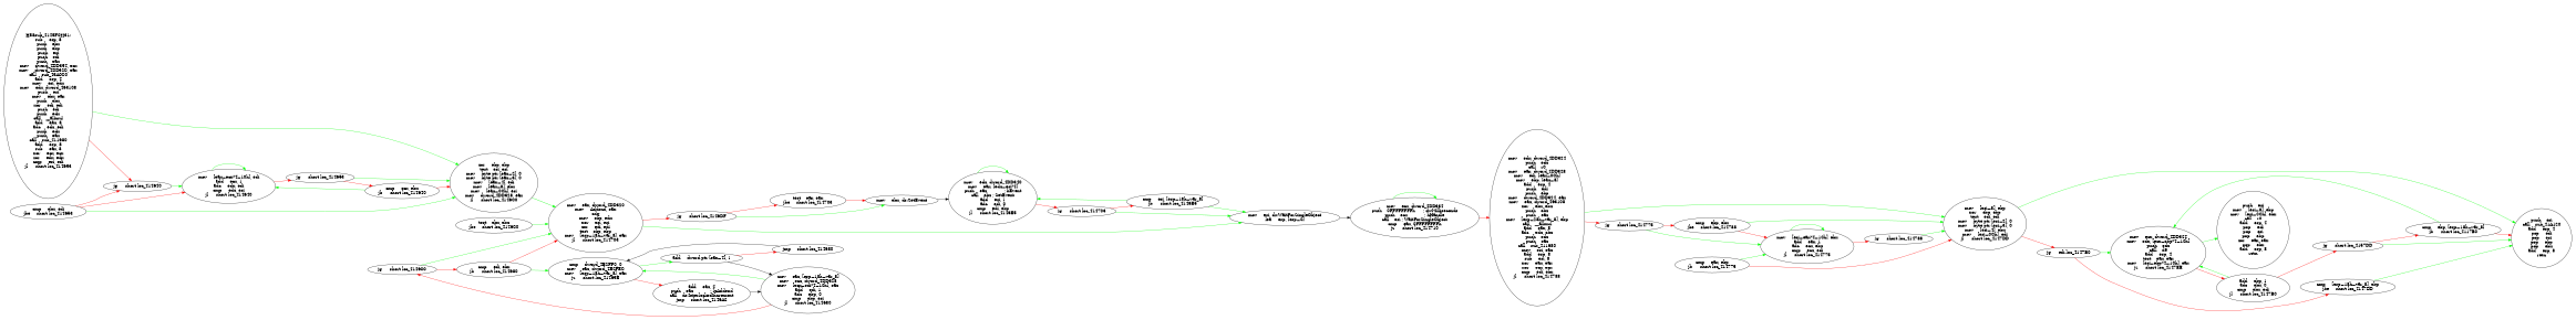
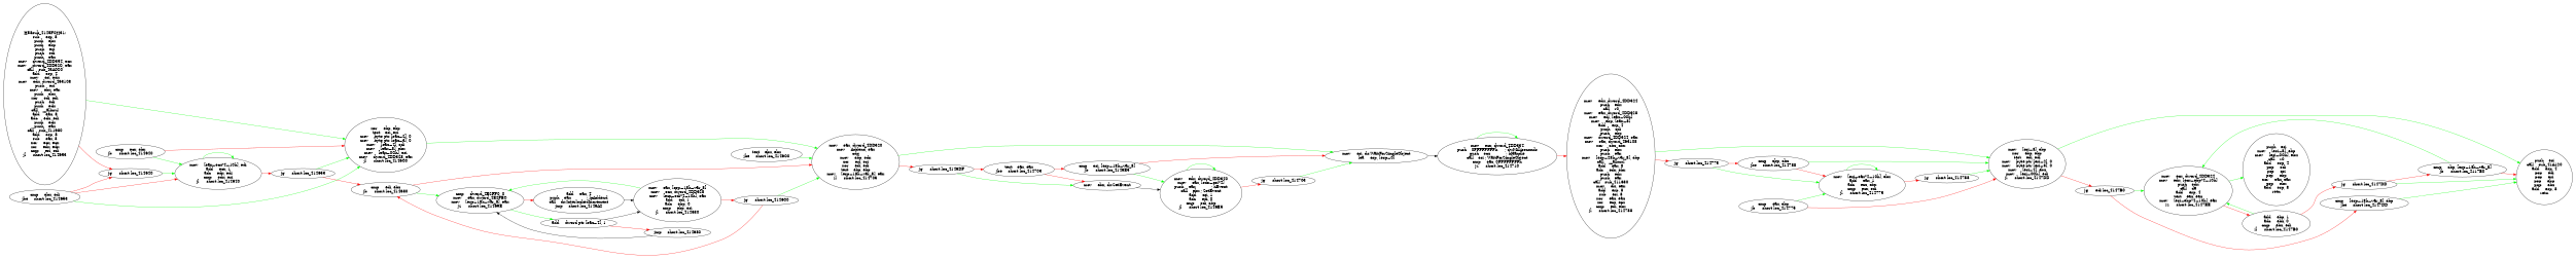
  digraph {
    rankdir=LR
    edge [color=green]
    n1 [label="58sub_4145F031:\nsub     esp, 8\npush    ebx\npush    ebp\npush    esi\npush    edi\npush    eax\nmov     dword_4DD354, ecx\nmov     dword_4DD32C, eax\ncall    sub_43A0C0\nadd     esp, 4\nmov     esi, edx\nmov     edx, dword_463108\npush    esi\nmov     ebx, eax\npush    ebx\nxor     edi, edi\npush    edi\npush    edx\ncall    __allmul\nadd     eax, 8\nadc     edx, edi\npush    edx\npush    eax\ncall    sub_411680\nadd     esp, 8\nsub     eax, 8\nxor     ecx, ecx\nxor     edx, edx\ncmp     esi, edi\njl      short loc_414653"]
    n2 [label="jg      short loc_414640"]
    n3 [label="xor     ebp, ebp\ntest    esi, esi\nmov     byte ptr [eax+2], 0\nmov     byte ptr [eax+3], 0\nmov     [eax+4], edi\nmov     [eax+8], ebx\nmov     [eax+0Ch], esi\nmov     dword_4DD328, eax\njl      short loc_4146C0"]
    n4 [label="mov     [eax+ecx*4+10h], edi\nadd     ecx, 1\nadc     edx, edi\ncmp     edx, esi\njl      short loc_414640"]
    n5 [label="mov     eax, dword_4DD320\nmov     Addend, eax\ncdq\nmov     ebp, edx\nxor     esi, esi\nxor     edi, edi\ntest    ebp, ebp\nmov     [esp+18h+var_8], eax\njl      short loc_414703"]
    n6 [label="cmp     ebx, edi\njbe     short loc_414653"]
    n7 [label="jg      short loc_414653"]
    n8 [label="cmp     ecx, ebx\njb      short loc_414640"]
    n9 [label="jg      short loc_4146DF"]
    n10 [label="mov     esi, ds:WaitForSingleObject\nlea     esp, [esp+0]"]
    n11 [label="test    ebx, ebx\njbe     short loc_4146C0"]
    n12 [label="cmp     dword_4E2FF0, 0\nmov     eax, dword_4E2FEC\nmov     [esp+18h+var_8], eax\njz      short loc_41469E"]
    n13 [label="add     eax, 4\npush    eax             ; lpAddend\ncall    ds:InterlockedIncrement\njmp     short loc_4146A2"]
    n14 [label="add     dword ptr [eax+4], 1"]
    n15 [label="jmp     short loc_414680"]
    n16 [label="mov     eax, [esp+18h+var_8]\nmov     ecx, dword_4DD328\nmov     [ecx+edi*4+10h], eax\nadd     edi, 1\nadc     ebp, 0\ncmp     ebp, esi\njl      short loc_414680"]
    n17 [label="jg      short loc_4146C0"]
    n18 [label="cmp     edi, ebx\njb      short loc_414680"]
    n19 [label="test    eax, eax\njbe     short loc_414703"]
    n20 [label="mov     ebx, ds:SetEvent"]
    n21 [label="mov     ecx, dword_4DD334\npush    0FFFFFFFFh      ; dwMilliseconds\npush    ecx             ; hHandle\ncall    esi ; WaitForSingleObject\ncmp     eax, 0FFFFFFFFh\njz      short loc_414710"]
    n22 [label="mov     edx, dword_4DD340\nmov     eax, [edx+esi*4]\npush    eax             ; hEvent\ncall    ebx ; SetEvent\nadd     esi, 1\nadc     edi, 0\ncmp     edi, ebp\njl      short loc_4146E5"]
    n23 [label="jg      short loc_414703"]
    n24 [label="cmp     esi, [esp+18h+var_8]\njb      short loc_4146E5"]
    n25 [label="mov     edx, dword_4DD324\npush    edx\ncall    r0\nmov     eax, dword_4DD328\nmov     edi, [eax+0Ch]\nmov     ebp, [eax+8]\nadd     esp, 4\npush    edi\npush    ebp\nmov     dword_4DD324, eax\nmov     eax, dword_463108\nxor     ebx, ebx\npush    ebx\npush    eax\nmov     [esp+28h+var_8], ebp\ncall    __allmul\nadd     eax, 8\nadc     edx, ebx\npush    edx\npush    eax\ncall    sub_411680\nmov     esi, eax\nadd     esp, 8\nsub     esi, 8\nxor     eax, eax\nxor     ecx, ecx\ncmp     edi, ebx\njl      short loc_414788"]
    n26 [label="jg      short loc_414775"]
    n27 [label="mov     [esi+8], ebp\nxor     ebp, ebp\ntest    edi, edi\nmov     byte ptr [esi+2], 0\nmov     byte ptr [esi+3], 0\nmov     [esi+4], ebx\nmov     [esi+0Ch], edi\njl      short loc_4147DD"]
    n28 [label="cmp     ebp, ebx\njbe     short loc_414788"]
    n29 [label="mov     [esi+eax*4+10h], ebx\nadd     eax, 1\nadc     ecx, ebx\ncmp     ecx, edi\njl      short loc_414775"]
    n30 [label="jg      edi loc_4147B0"]
    n31 [label="push    esi\ncall    sub_41A120\nadd     esp, 4\npop     edi\npop     esi\npop     ebp\npop     ebx\nadd     esp, 8\nretn"]
    n32 [label="jg      short loc_414788"]
    n33 [label="cmp     eax, ebp\njb      short loc_414775"]
    n34 [label="cmp     [esp+18h+var_8], ebp\njbe     short loc_4147DD"]
    n35 [label="mov     ecx, dword_4DD324\nmov     edx, [ecx+ebp*4+10h]\npush    edx\ncall    d9\nadd     esp, 4\ntest    eax, eax\nmov     [esi+ebp*4+10h], eax\njz      short loc_4147EE"]
    n36 [label="add     ebp, 1\nadc     ebx, 0\ncmp     ebx, edi\njl      short loc_4147B0"]
    n37 [label="push    esi\nmov     [esi+8], ebp\nmov     [esi+0Ch], ebx\ncall    r0\nadd     esp, 4\npop     edi\npop     esi\npop     ebp\nxor     eax, eax\npop     ebx\nadd     esp, 8\nretn"]
-   n38 [label="jg      short loc_4157DD"]
+   n38 [label="jg      short loc_4147DD"]
    n39 [label="cmp     ebp, [esp+18h+var_8]\njb      short loc_4117B0"]
    n1 -> n2 [color=red]
    n1 -> n3
    n2 -> n4
    n3 -> n5
    n4 -> n4
    n4 -> n7 [color=red]
    n5 -> n9 [color=red]
    n5 -> n10
    n6 -> n2 [color=red]
    n6 -> n3
    n6 -> n4 [color=red]
    n7 -> n3
-   n7 -> n8 [color=red]
+   n7 -> n18 [color=red]
    n8 -> n3 [color=red]
    n8 -> n4
    n9 -> n19 [color=red]
    n9 -> n20
    n10 -> n21 [color=black]
    n11 -> n5
    n12 -> n13 [color=red]
    n12 -> n14
    n13 -> n16 [color=black]
    n14 -> n15 [color=red]
    n14 -> n16 [color=black]
    n15 -> n12 [color=black]
    n16 -> n12
    n16 -> n17 [color=red]
    n17 -> n5
    n17 -> n18 [color=red]
    n18 -> n5 [color=red]
    n18 -> n12
    n19 -> n20 [color=red]
    n20 -> n22 [color=black]
    n21 -> n21
    n21 -> n25 [color=red]
    n22 -> n22
    n22 -> n23 [color=red]
    n23 -> n10
-   n23 -> n24 [color=red]
-   n24 -> n10
+   n19 -> n24 [color=red]
+   n24 -> n10 [color=red]
    n24 -> n22
    n25 -> n26 [color=red]
    n25 -> n27
    n26 -> n28 [color=red]
    n26 -> n29
    n27 -> n30 [color=red]
    n27 -> n31
    n28 -> n27
    n28 -> n29 [color=red]
    n29 -> n29
    n29 -> n32 [color=red]
    n30 -> n34 [color=red]
    n30 -> n35
    n32 -> n27
    n33 -> n27 [color=red]
    n33 -> n29
    n34 -> n31
    n35 -> n36 [color=red]
    n35 -> n37
    n36 -> n35
    n36 -> n38 [color=red]
    n38 -> n31
    n38 -> n39 [color=red]
    n39 -> n31 [color=red]
    n39 -> n35
  }
